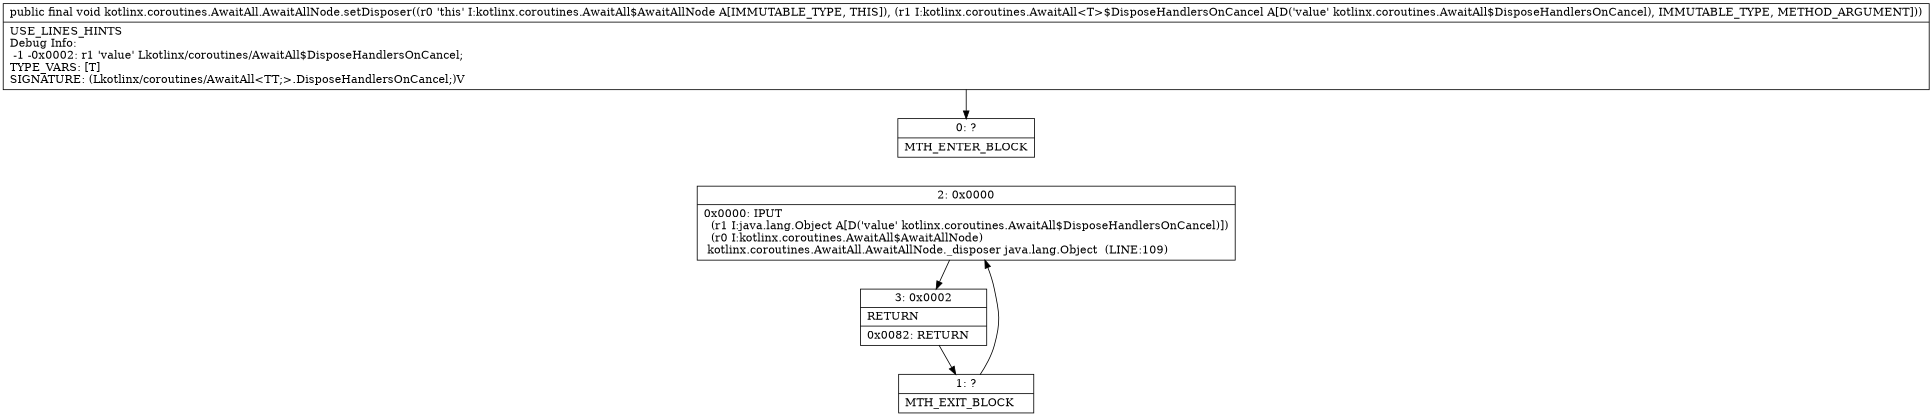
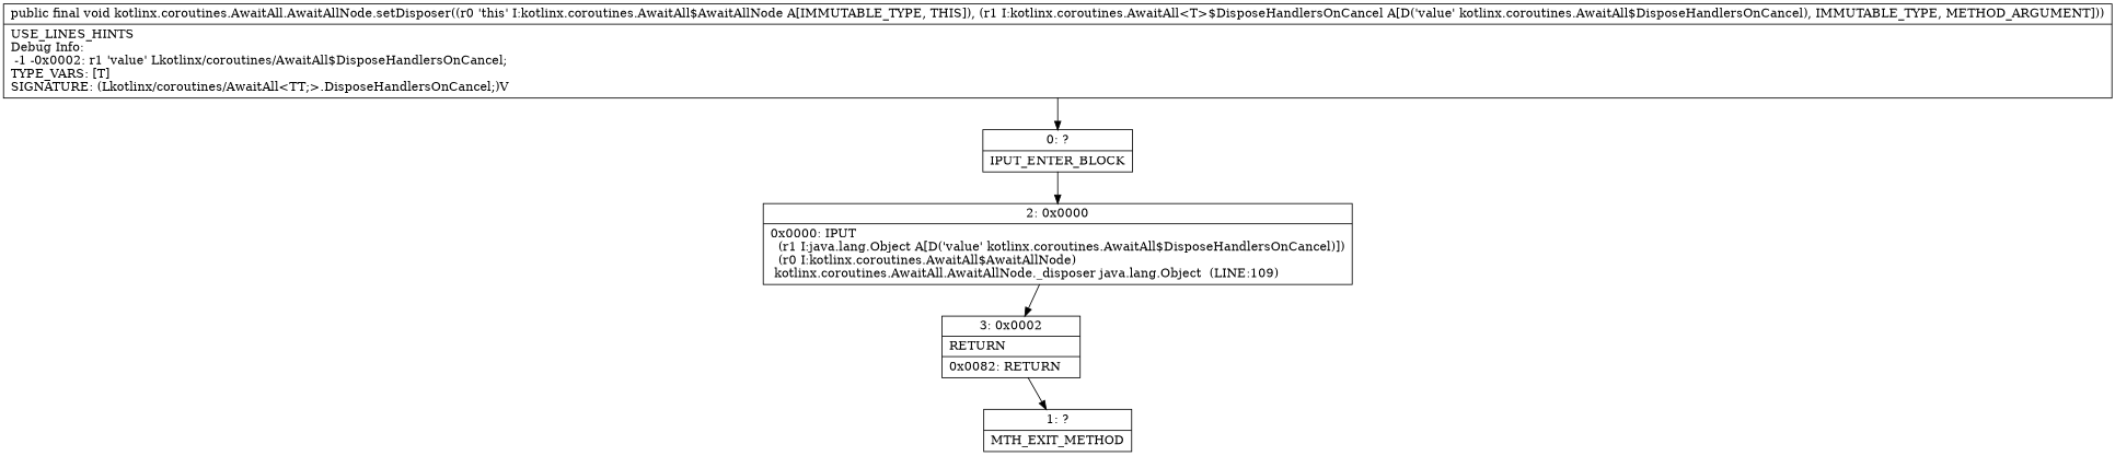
  digraph {
    node [shape=record]
-   n1 [label="{0\:\ ?|MTH_ENTER_BLOCK\l}"]
+   n1 [label="{0\:\ ?|IPUT_ENTER_BLOCK\l}"]
    n2 [label="{2\:\ 0x0000|0x0000: IPUT  \l  (r1 I:java.lang.Object A[D('value' kotlinx.coroutines.AwaitAll$DisposeHandlersOnCancel)])\l  (r0 I:kotlinx.coroutines.AwaitAll$AwaitAllNode)\l kotlinx.coroutines.AwaitAll.AwaitAllNode._disposer java.lang.Object  (LINE:109)\l}"]
    n3 [label="{3\:\ 0x0002|RETURN\l|0x0082: RETURN   \l}"]
-   n4 [label="{1\:\ ?|MTH_EXIT_BLOCK\l}"]
+   n4 [label="{1\:\ ?|MTH_EXIT_METHOD\l}"]
    n5 [label="{public final void kotlinx.coroutines.AwaitAll.AwaitAllNode.setDisposer((r0 'this' I:kotlinx.coroutines.AwaitAll$AwaitAllNode A[IMMUTABLE_TYPE, THIS]), (r1 I:kotlinx.coroutines.AwaitAll\<T\>$DisposeHandlersOnCancel A[D('value' kotlinx.coroutines.AwaitAll$DisposeHandlersOnCancel), IMMUTABLE_TYPE, METHOD_ARGUMENT]))  | USE_LINES_HINTS\lDebug Info:\l  \-1 \-0x0002: r1 'value' Lkotlinx\/coroutines\/AwaitAll$DisposeHandlersOnCancel;\lTYPE_VARS: [T]\lSIGNATURE: (Lkotlinx\/coroutines\/AwaitAll\<TT;\>.DisposeHandlersOnCancel;)V\l}"]
-   n4 -> n2
+   n1 -> n2
    n2 -> n3
    n3 -> n4
    n5 -> n1
  }
